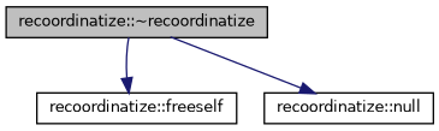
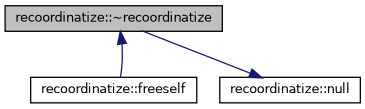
  digraph {
    rankdir=TB
    node [color=black fillcolor=white fontname=Helvetica fontsize=10 shape=record style=filled]
    edge [color=midnightblue fontname=Helvetica fontsize=10 labelfontname=Helvetica labelfontsize=10 style=solid]
    n1 [fillcolor=grey75 fontcolor=black height=0.2 label="recoordinatize::~recoordinatize" width=0.4]
    n2 [height=0.2 label="recoordinatize::freeself" width=0.4]
    n3 [height=0.2 label="recoordinatize::null" width=0.4]
-   n1 -> n2
+   n2 -> n1
    n1 -> n3
  }
